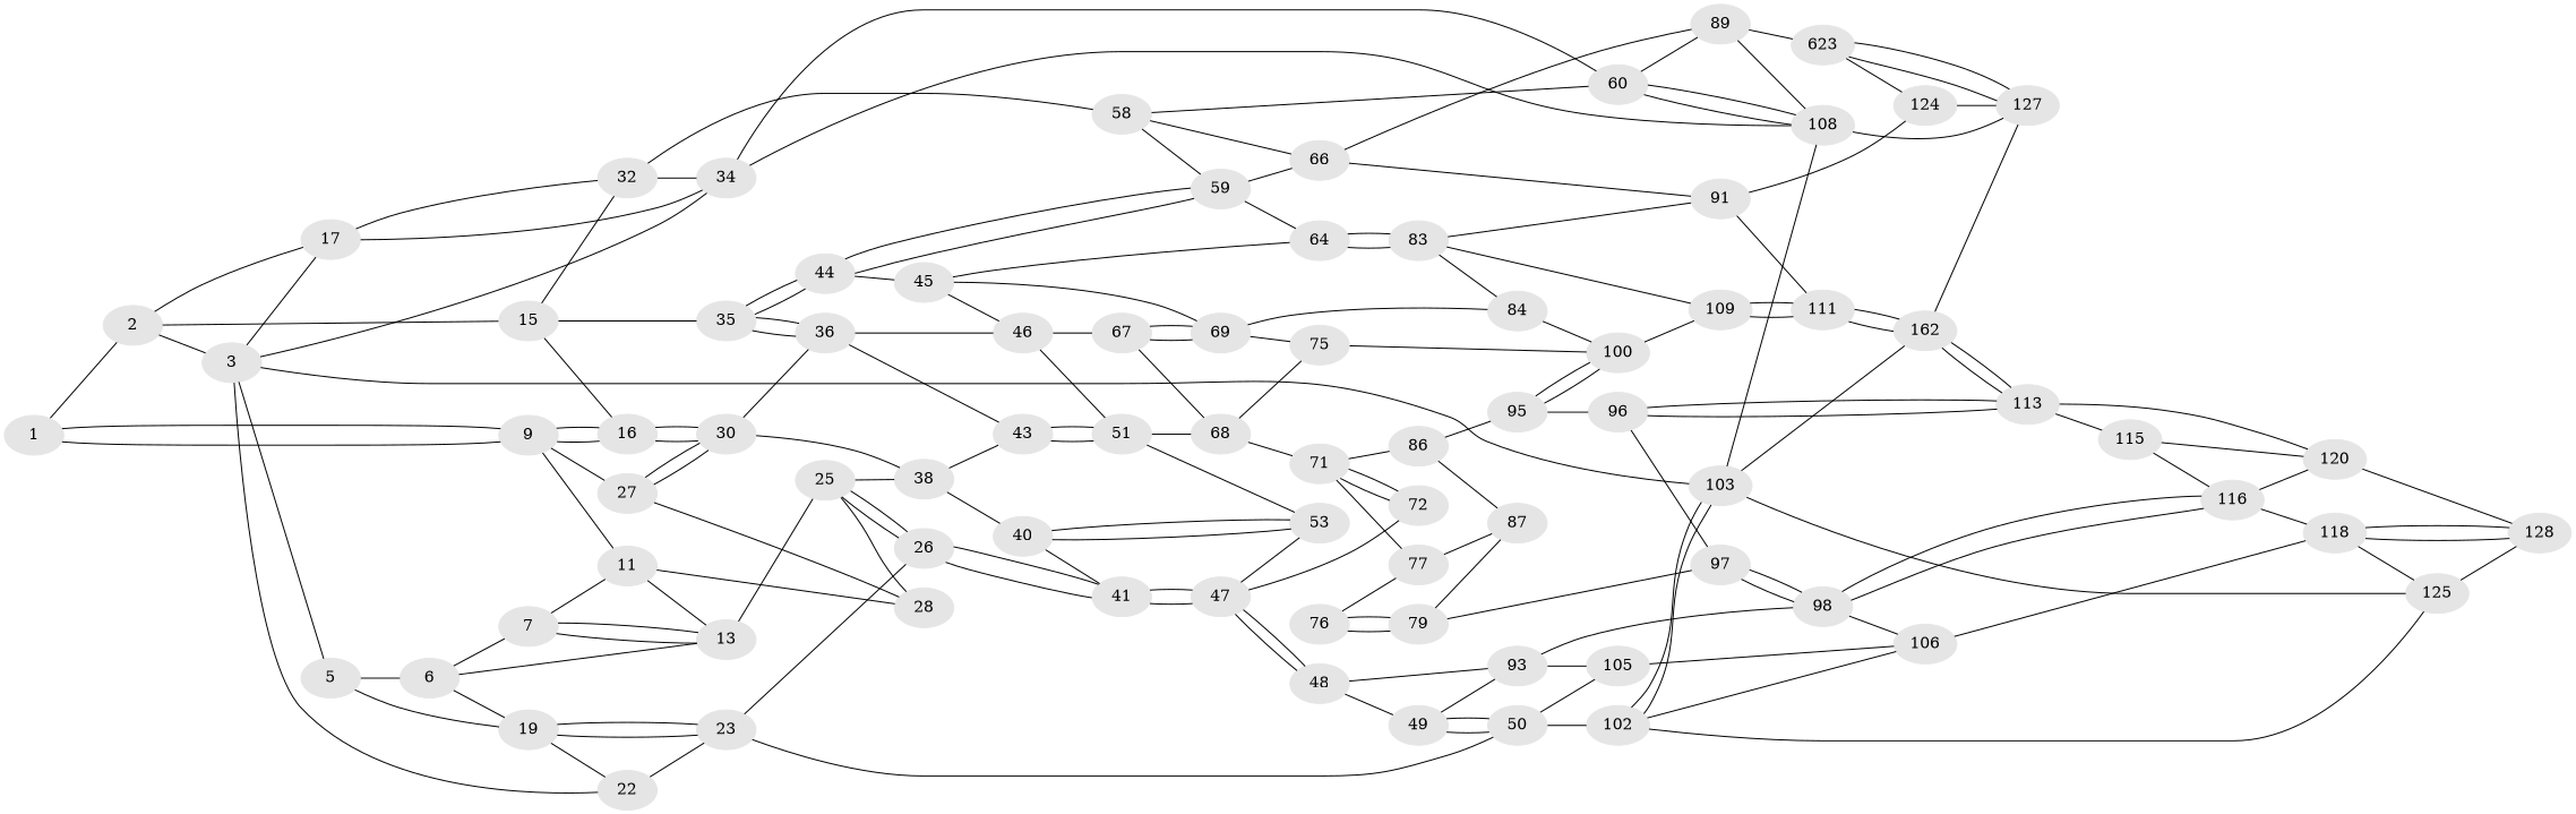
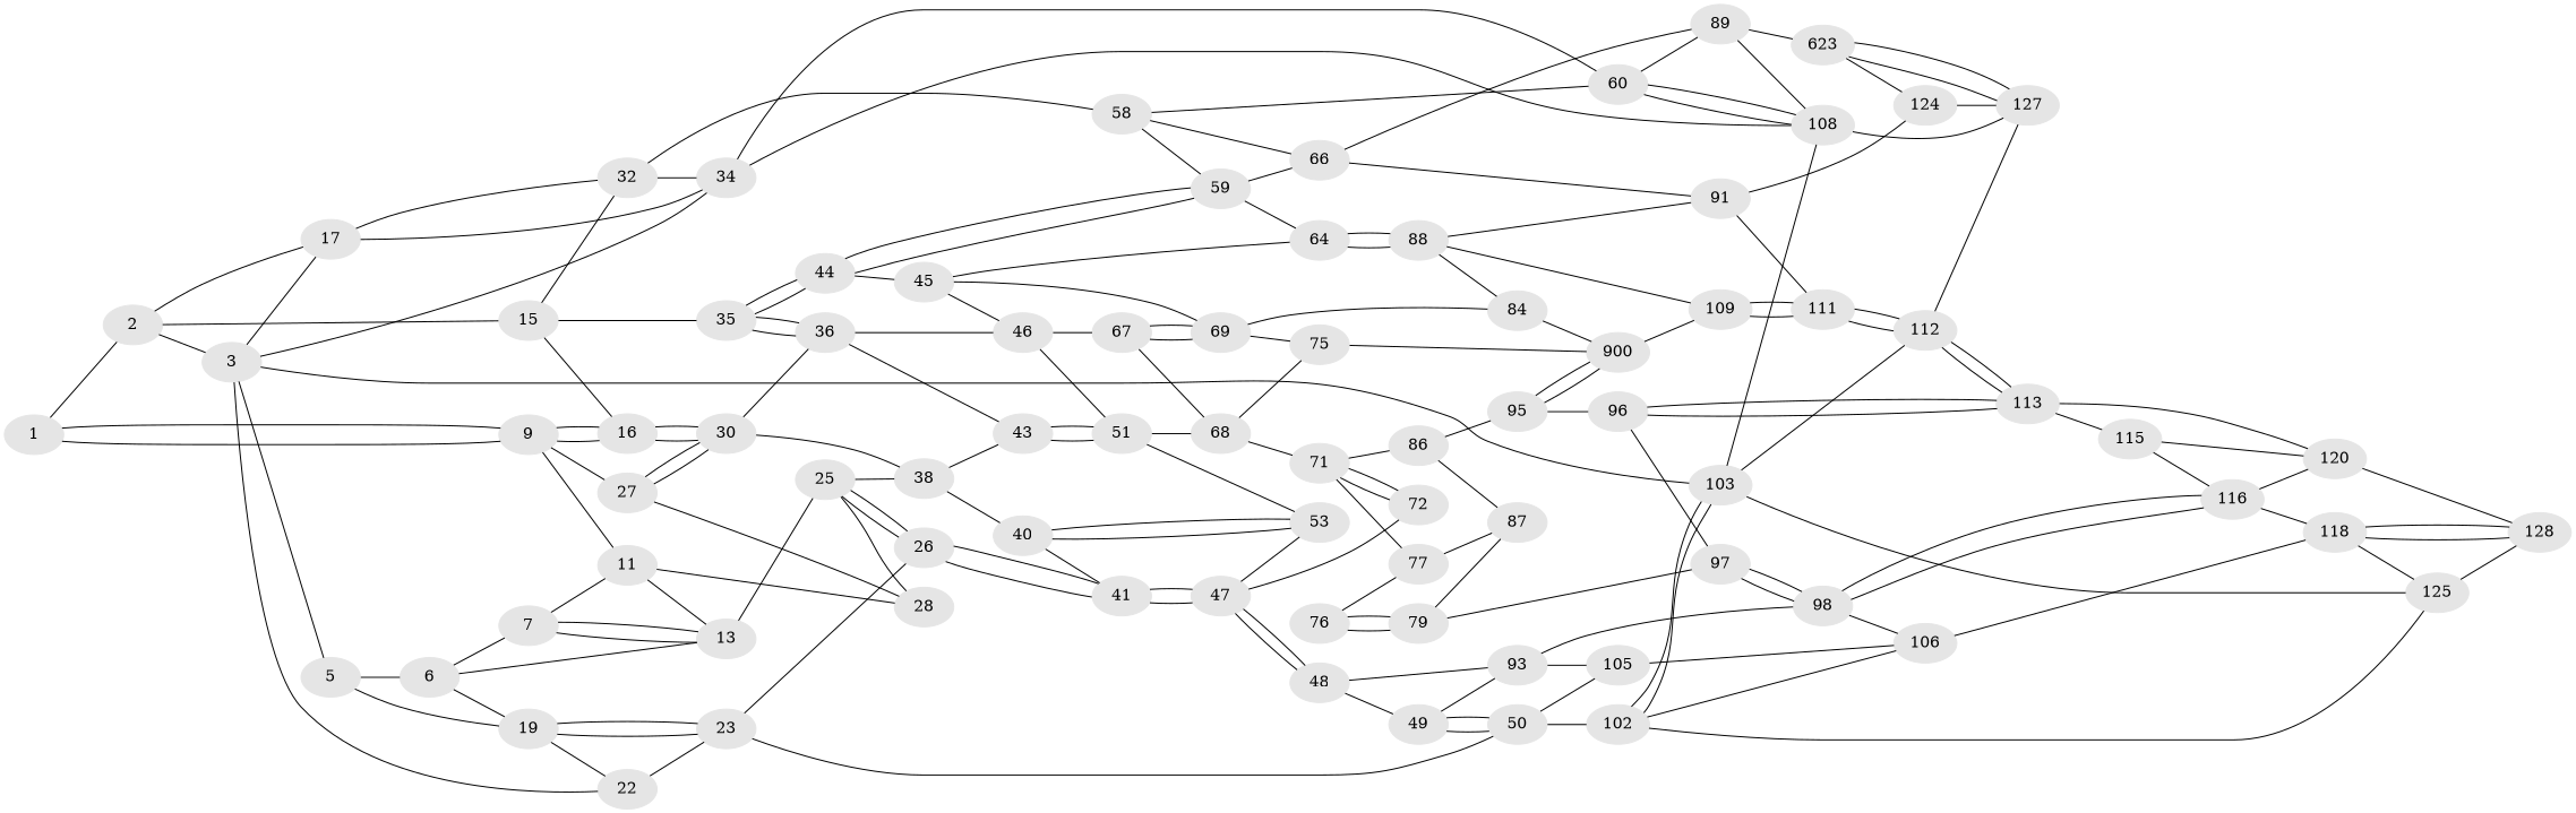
  graph {
    rankdir=LR
    node [color=gray90 style=filled]
    2 [super="+14"]
    1
    9 [super="+10"]
    3 [super="+4"]
    15 [super="+33"]
    17 [super="+31"]
    11 [super="+12"]
    16
    27
    5
    22
    34 [super="+56"]
    103 [super="+130"]
    32 [super="+57"]
    35
    6 [super="+18"]
    19 [super="+20"]
    23 [super="+24"]
    60 [super="+61"]
    108 [super="+126"]
    125 [super="+129"]
-   112 [super="+133" label=162]
+   112 [super="+133"]
    7 [super="+8"]
    13 [super="+21"]
    25 [super="+29"]
    28
    30 [super="+37"]
    26
    38 [super="+39"]
    58 [super="+62"]
    36 [super="+42"]
    44
    50 [super="+101"]
    41
    102 [super="+110"]
    105
    43
    40
    47 [super="+55"]
    46 [super="+54"]
    59 [super="+63"]
    66 [super="+90"]
    89 [super="+122"]
    127 [super="+132"]
    45 [super="+65"]
    51 [super="+52"]
    67
    53
    48 [super="+82"]
    72 [super="+73"]
    68 [super="+70"]
    64
    69 [super="+74"]
-   83 [super="+92"]
+   83 [super="+92" label=88]
    75 [super="+85"]
    84
    49
    93 [super="+94"]
    98 [super="+99"]
    106 [super="+107"]
    71 [super="+78"]
    91 [super="+121"]
    n63 [label=623]
    109
    111
    124
    77
    86 [super="+88"]
-   100 [super="+104"]
+   100 [super="+104" label=900]
    87
    95
    76
    79 [super="+80"]
    97
    96
    116 [super="+117"]
    113 [super="+114"]
    115
    120 [super="+131"]
    118 [super="+119"]
    128
    2 -- 3
    2 -- 15
    2 -- 17
    1 -- 2
    1 -- 9
    1 -- 9
    9 -- 11
    9 -- 16
    9 -- 16
    9 -- 27
    3 -- 17
    3 -- 5
    3 -- 22
    3 -- 34
    3 -- 103
    15 -- 16
    15 -- 32
    15 -- 35
    17 -- 34
    17 -- 32
    11 -- 13
    11 -- 28
    16 -- 30
    16 -- 30
    27 -- 28
    27 -- 30
    27 -- 30
    5 -- 6
    5 -- 19
    22 -- 23
    34 -- 60
    34 -- 108
    103 -- 108
    103 -- 125
    103 -- 112
    32 -- 34
    32 -- 58
    35 -- 36
    35 -- 36
    35 -- 44
    35 -- 44
    6 -- 19
    6 -- 7
    6 -- 13
    19 -- 22
    19 -- 23
    19 -- 23
    23 -- 26
    23 -- 50
    60 -- 108
    60 -- 108
    60 -- 89
    108 -- 127
    125 -- 128
    112 -- 127
    112 -- 113
    112 -- 113
    7 -- 11
    7 -- 13
    7 -- 13
    13 -- 25
    25 -- 28
    25 -- 26
    25 -- 26
    25 -- 38
    30 -- 38
    30 -- 36
    26 -- 41
    26 -- 41
    38 -- 43
    38 -- 40
    58 -- 60
    58 -- 59
    58 -- 66
    36 -- 43
    36 -- 46
    44 -- 59
    44 -- 59
    44 -- 45
    50 -- 102
    50 -- 105
    41 -- 47
    41 -- 47
    102 -- 103
    102 -- 103
    102 -- 125
    102 -- 106
    105 -- 106
    43 -- 51
    43 -- 51
    40 -- 41
    40 -- 53
    40 -- 53
    47 -- 53
    47 -- 48
    47 -- 48
    47 -- 72
    46 -- 51
    46 -- 67
    59 -- 66
    59 -- 64
    66 -- 89
    66 -- 91
    89 -- 108
    89 -- n63
    45 -- 46
    45 -- 64
    45 -- 69
    51 -- 53
    51 -- 68
    67 -- 68
    67 -- 69
    67 -- 69
    48 -- 49
    48 -- 93
    68 -- 75
    68 -- 71
    64 -- 83
    64 -- 83
    69 -- 75
    69 -- 84
    83 -- 84
    83 -- 91
    83 -- 109
    75 -- 100
    84 -- 100
    49 -- 50
    49 -- 50
    49 -- 93
    93 -- 105
    93 -- 98
    98 -- 106
    98 -- 116
    98 -- 116
    106 -- 118
    71 -- 72
    71 -- 72
    71 -- 77
    71 -- 86
    91 -- 111
    91 -- 124
    n63 -- 127
    n63 -- 127
    n63 -- 124
    109 -- 111
    109 -- 111
    111 -- 112
    111 -- 112
    124 -- 127
    77 -- 87
    86 -- 87
    86 -- 95
    100 -- 109
    95 -- 100
    95 -- 100
    95 -- 96
    76 -- 77
    76 -- 79
    76 -- 79
    79 -- 87
    79 -- 97
    97 -- 98
    97 -- 98
    96 -- 97
    96 -- 113
    96 -- 113
    116 -- 120
    116 -- 118
    113 -- 115
    113 -- 120
    115 -- 116
    115 -- 120
    120 -- 128
    118 -- 125
    118 -- 128
    118 -- 128
  }
